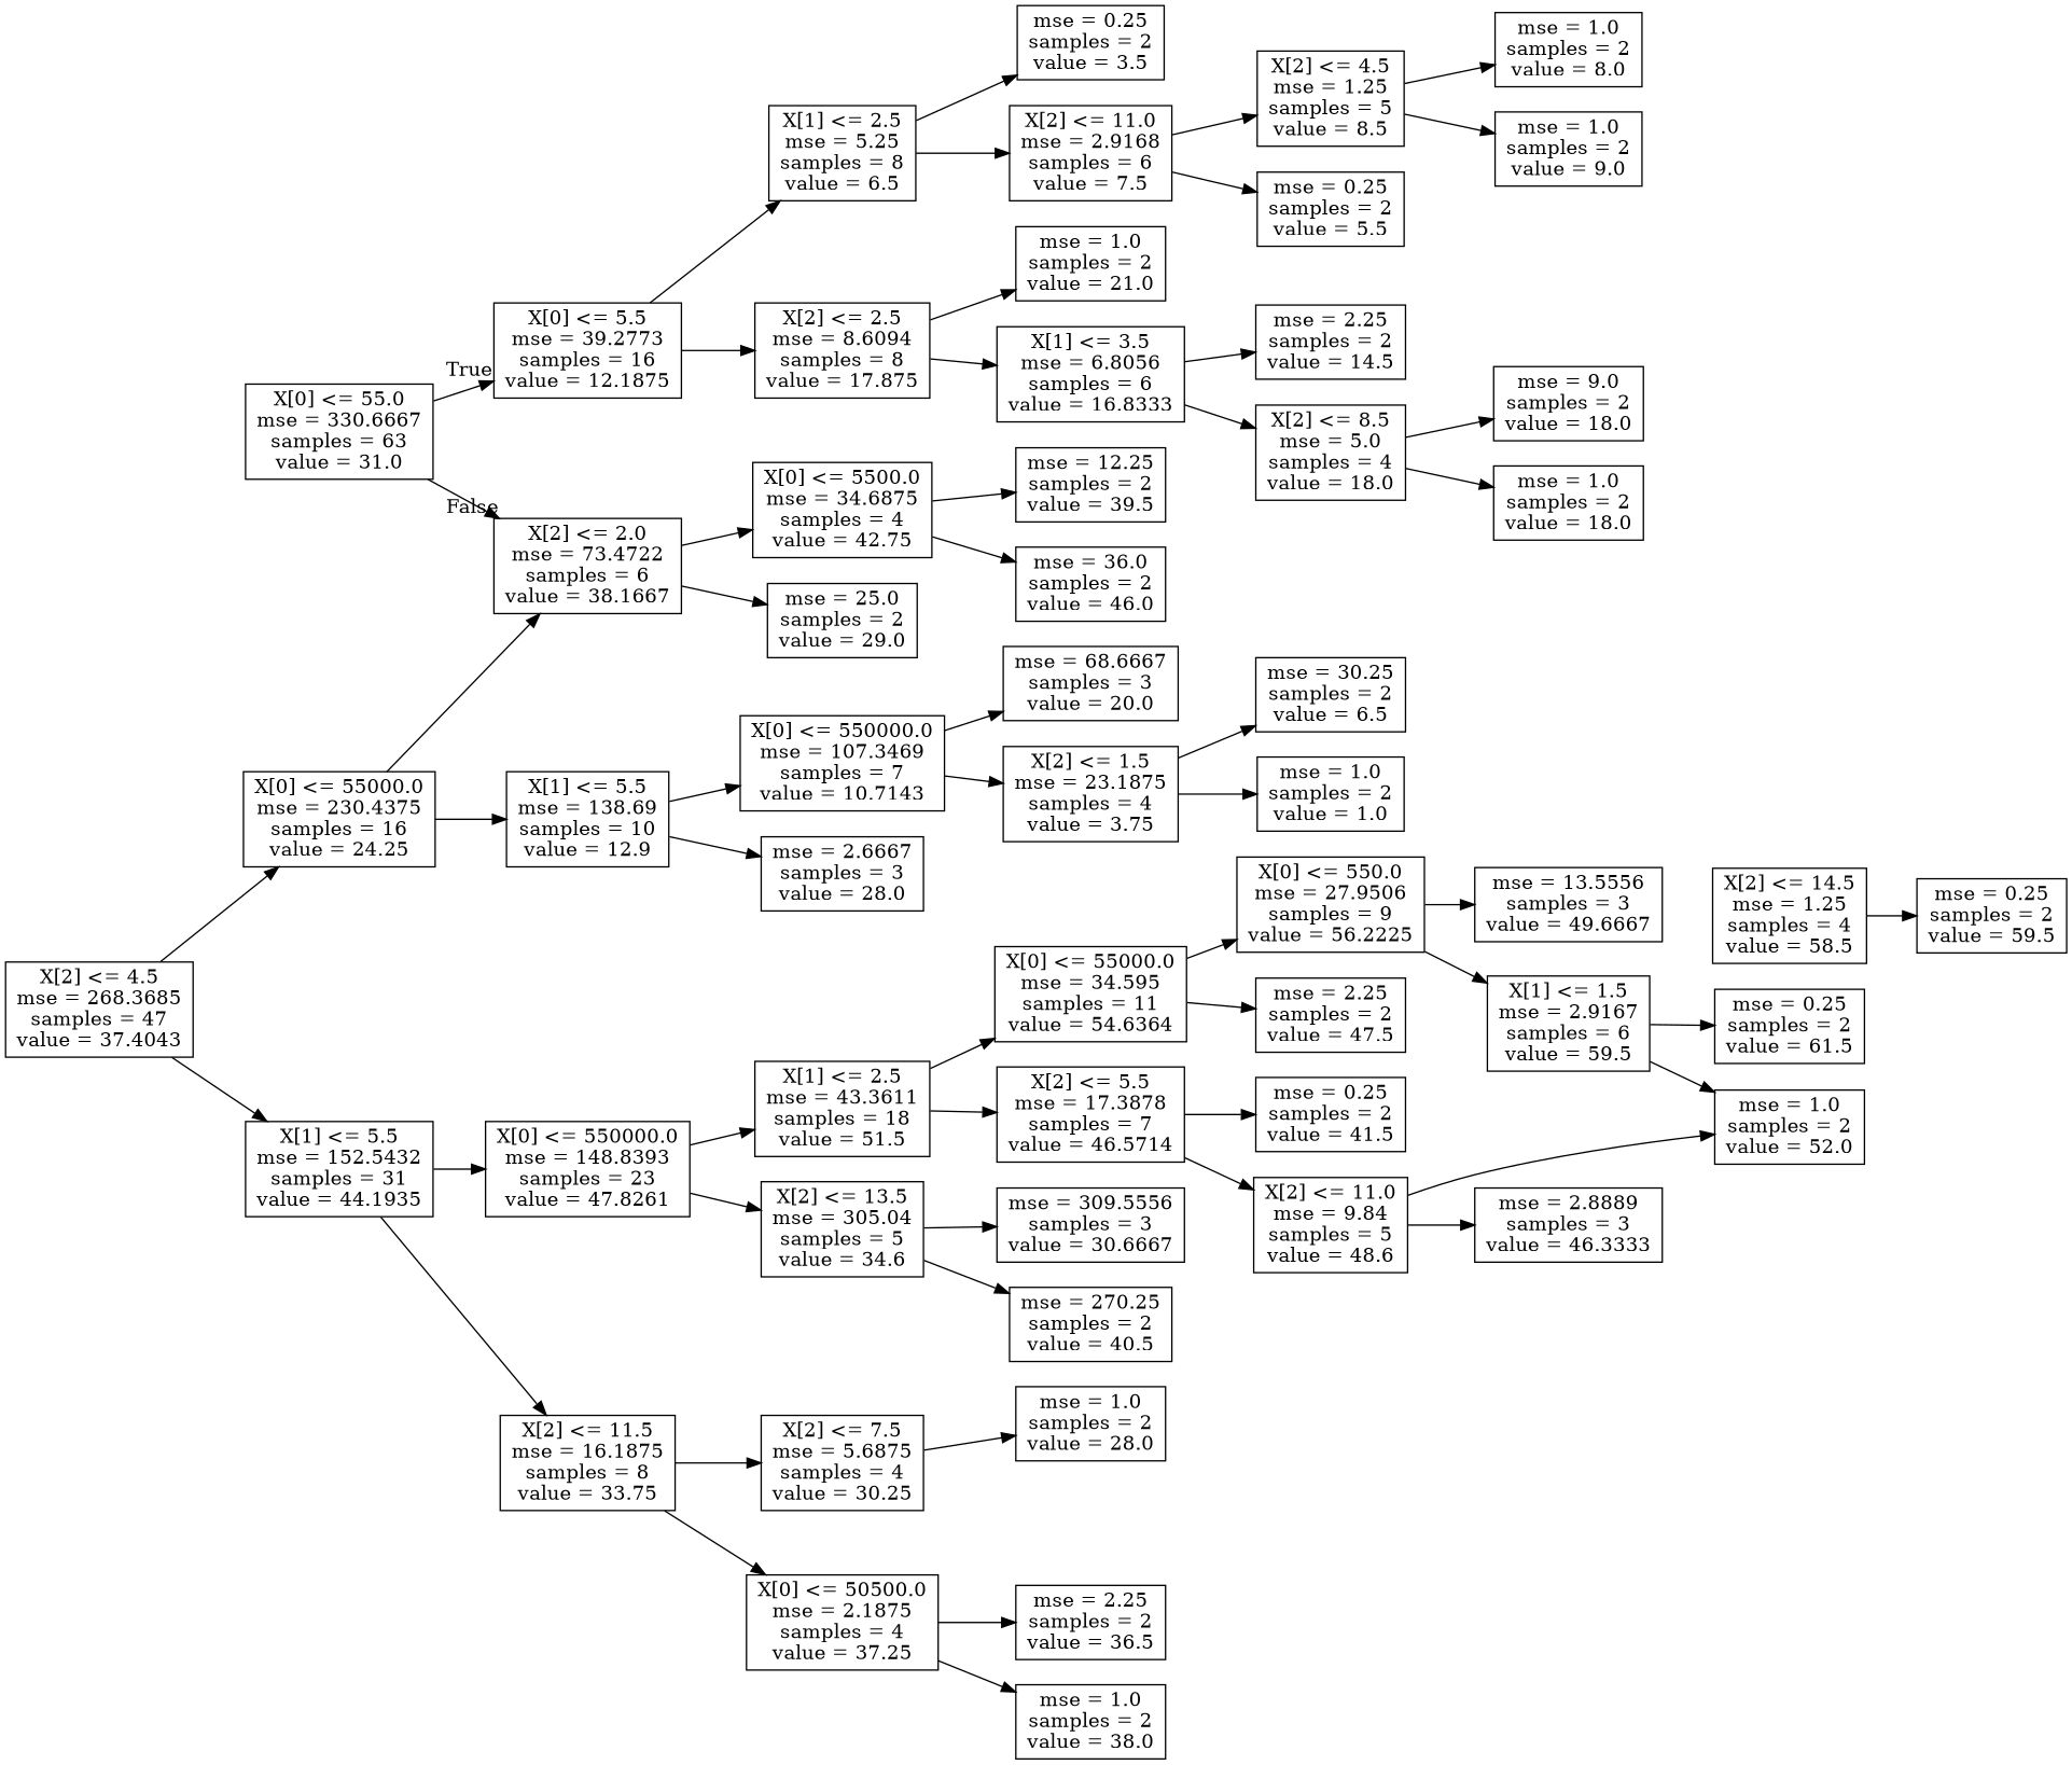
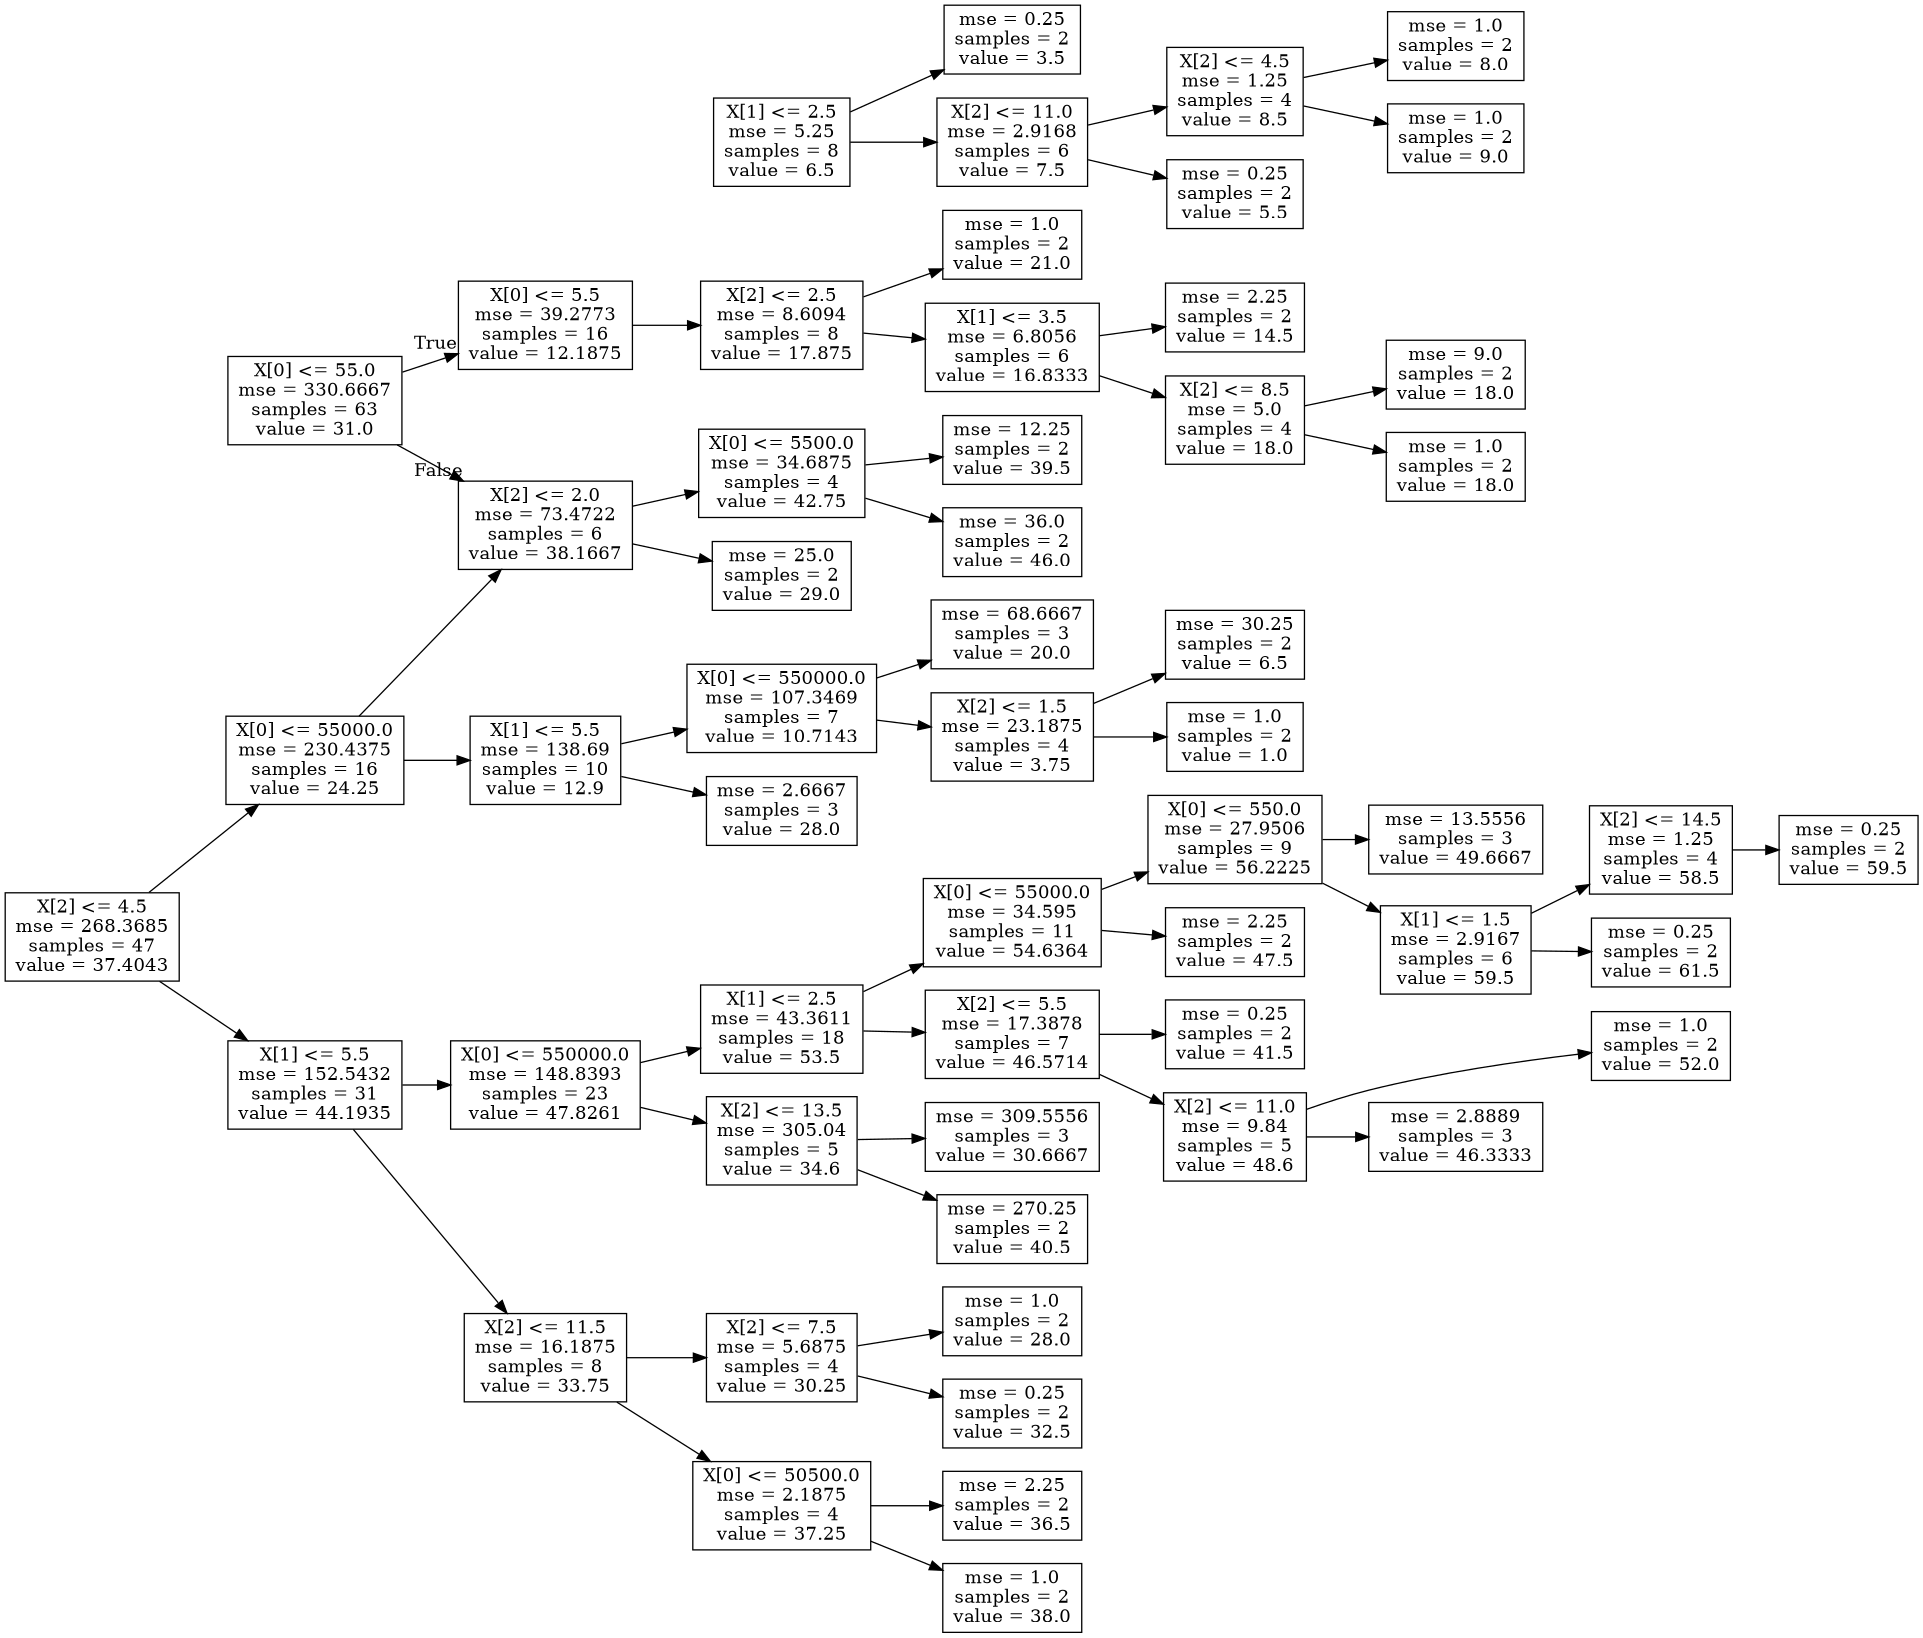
  digraph {
    rankdir=LR
    node [shape=box]
    n1 [label="X[0] <= 55.0\nmse = 330.6667\nsamples = 63\nvalue = 31.0"]
    n2 [label="X[0] <= 5.5\nmse = 39.2773\nsamples = 16\nvalue = 12.1875"]
    n3 [label="X[2] <= 2.0\nmse = 73.4722\nsamples = 6\nvalue = 38.1667"]
    n4 [label="X[1] <= 2.5\nmse = 5.25\nsamples = 8\nvalue = 6.5"]
    n5 [label="X[2] <= 2.5\nmse = 8.6094\nsamples = 8\nvalue = 17.875"]
    n6 [label="X[2] <= 4.5\nmse = 268.3685\nsamples = 47\nvalue = 37.4043"]
    n7 [label="X[0] <= 55000.0\nmse = 230.4375\nsamples = 16\nvalue = 24.25"]
    n8 [label="X[1] <= 5.5\nmse = 152.5432\nsamples = 31\nvalue = 44.1935"]
    n9 [label="mse = 0.25\nsamples = 2\nvalue = 3.5"]
    n10 [label="X[2] <= 11.0\nmse = 2.9168\nsamples = 6\nvalue = 7.5"]
    n11 [label="mse = 1.0\nsamples = 2\nvalue = 21.0"]
    n12 [label="X[1] <= 3.5\nmse = 6.8056\nsamples = 6\nvalue = 16.8333"]
-   n13 [label="X[2] <= 4.5\nmse = 1.25\nsamples = 5\nvalue = 8.5"]
+   n13 [label="X[2] <= 4.5\nmse = 1.25\nsamples = 4\nvalue = 8.5"]
    n14 [label="mse = 0.25\nsamples = 2\nvalue = 5.5"]
    n15 [label="mse = 1.0\nsamples = 2\nvalue = 8.0"]
    n16 [label="mse = 1.0\nsamples = 2\nvalue = 9.0"]
    n17 [label="mse = 2.25\nsamples = 2\nvalue = 14.5"]
    n18 [label="X[2] <= 8.5\nmse = 5.0\nsamples = 4\nvalue = 18.0"]
    n19 [label="mse = 9.0\nsamples = 2\nvalue = 18.0"]
    n20 [label="mse = 1.0\nsamples = 2\nvalue = 18.0"]
    n21 [label="X[1] <= 5.5\nmse = 138.69\nsamples = 10\nvalue = 12.9"]
    n22 [label="X[0] <= 550000.0\nmse = 148.8393\nsamples = 23\nvalue = 47.8261"]
    n23 [label="X[2] <= 11.5\nmse = 16.1875\nsamples = 8\nvalue = 33.75"]
    n24 [label="X[0] <= 5500.0\nmse = 34.6875\nsamples = 4\nvalue = 42.75"]
    n25 [label="mse = 25.0\nsamples = 2\nvalue = 29.0"]
    n26 [label="X[0] <= 550000.0\nmse = 107.3469\nsamples = 7\nvalue = 10.7143"]
    n27 [label="mse = 2.6667\nsamples = 3\nvalue = 28.0"]
    n28 [label="mse = 12.25\nsamples = 2\nvalue = 39.5"]
    n29 [label="mse = 36.0\nsamples = 2\nvalue = 46.0"]
    n30 [label="mse = 68.6667\nsamples = 3\nvalue = 20.0"]
    n31 [label="X[2] <= 1.5\nmse = 23.1875\nsamples = 4\nvalue = 3.75"]
    n32 [label="mse = 30.25\nsamples = 2\nvalue = 6.5"]
    n33 [label="mse = 1.0\nsamples = 2\nvalue = 1.0"]
-   n34 [label="X[1] <= 2.5\nmse = 43.3611\nsamples = 18\nvalue = 51.5"]
+   n34 [label="X[1] <= 2.5\nmse = 43.3611\nsamples = 18\nvalue = 53.5"]
    n35 [label="X[2] <= 13.5\nmse = 305.04\nsamples = 5\nvalue = 34.6"]
    n36 [label="X[2] <= 7.5\nmse = 5.6875\nsamples = 4\nvalue = 30.25"]
    n37 [label="X[0] <= 50500.0\nmse = 2.1875\nsamples = 4\nvalue = 37.25"]
    n38 [label="X[0] <= 55000.0\nmse = 34.595\nsamples = 11\nvalue = 54.6364"]
    n39 [label="X[2] <= 5.5\nmse = 17.3878\nsamples = 7\nvalue = 46.5714"]
    n40 [label="mse = 309.5556\nsamples = 3\nvalue = 30.6667"]
    n41 [label="mse = 270.25\nsamples = 2\nvalue = 40.5"]
    n42 [label="X[0] <= 550.0\nmse = 27.9506\nsamples = 9\nvalue = 56.2225"]
    n43 [label="mse = 2.25\nsamples = 2\nvalue = 47.5"]
    n44 [label="mse = 0.25\nsamples = 2\nvalue = 41.5"]
    n45 [label="X[2] <= 11.0\nmse = 9.84\nsamples = 5\nvalue = 48.6"]
    n46 [label="mse = 13.5556\nsamples = 3\nvalue = 49.6667"]
    n47 [label="X[1] <= 1.5\nmse = 2.9167\nsamples = 6\nvalue = 59.5"]
    n48 [label="X[2] <= 14.5\nmse = 1.25\nsamples = 4\nvalue = 58.5"]
    n49 [label="mse = 0.25\nsamples = 2\nvalue = 61.5"]
    n50 [label="mse = 0.25\nsamples = 2\nvalue = 59.5"]
    n51 [label="mse = 1.0\nsamples = 2\nvalue = 52.0"]
    n52 [label="mse = 2.8889\nsamples = 3\nvalue = 46.3333"]
    n53 [label="mse = 1.0\nsamples = 2\nvalue = 28.0"]
+   n54 [label="mse = 0.25\nsamples = 2\nvalue = 32.5"]
    n55 [label="mse = 2.25\nsamples = 2\nvalue = 36.5"]
    n56 [label="mse = 1.0\nsamples = 2\nvalue = 38.0"]
    n1 -> n2 [headlabel=True labelangle=45 labeldistance=2.5]
    n1 -> n3 [headlabel=False labelangle=-45 labeldistance=2.5]
-   n2 -> n4
    n2 -> n5
    n3 -> n24
    n3 -> n25
    n4 -> n9
    n4 -> n10
    n5 -> n11
    n5 -> n12
    n6 -> n7
    n6 -> n8
    n7 -> n3
    n7 -> n21
    n8 -> n22
    n8 -> n23
    n10 -> n13
    n10 -> n14
    n12 -> n17
    n12 -> n18
    n13 -> n15
    n13 -> n16
    n18 -> n19
    n18 -> n20
    n21 -> n26
    n21 -> n27
    n22 -> n34
    n22 -> n35
    n23 -> n36
    n23 -> n37
    n24 -> n28
    n24 -> n29
    n26 -> n30
    n26 -> n31
    n31 -> n32
    n31 -> n33
    n34 -> n38
    n34 -> n39
    n35 -> n40
    n35 -> n41
    n36 -> n53
+   n36 -> n54
    n37 -> n55
    n37 -> n56
    n38 -> n42
    n38 -> n43
    n39 -> n44
    n39 -> n45
    n42 -> n46
    n42 -> n47
    n45 -> n51
    n45 -> n52
-   n47 -> n51
+   n47 -> n48
    n47 -> n49
    n48 -> n50
  }
